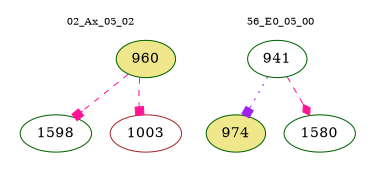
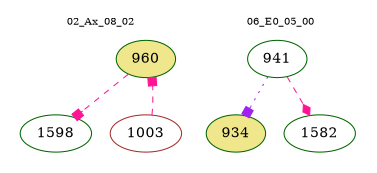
  digraph {
    node [color=darkgreen fillcolor=white style=filled]
    edge [arrowhead=box color=deeppink style=dashed]
    n1 [fillcolor=khaki label=960]
    n2 [label=1598]
    n3 [color=brown label=1003]
    n4 [label=941]
-   n5 [fillcolor=khaki label=974]
-   n6 [label=1580]
+   n5 [fillcolor=khaki label=934]
+   n6 [label=1582]
    subgraph cluster_1 {
      color=white
      fontsize=10
-     label="02_Ax_05_02"
+     label="02_Ax_08_02"
      n1
      n2
      n3
    }
    subgraph cluster_2 {
      color=white
      fontsize=10
-     label="56_E0_05_00"
+     label="06_E0_05_00"
      n4
      n5
      n6
    }
    n1 -> n2
-   n1 -> n3
+   n3 -> n1
    n4 -> n5 [color=purple style=dotted]
    n4 -> n6 [arrowhead=diamond]
  }
